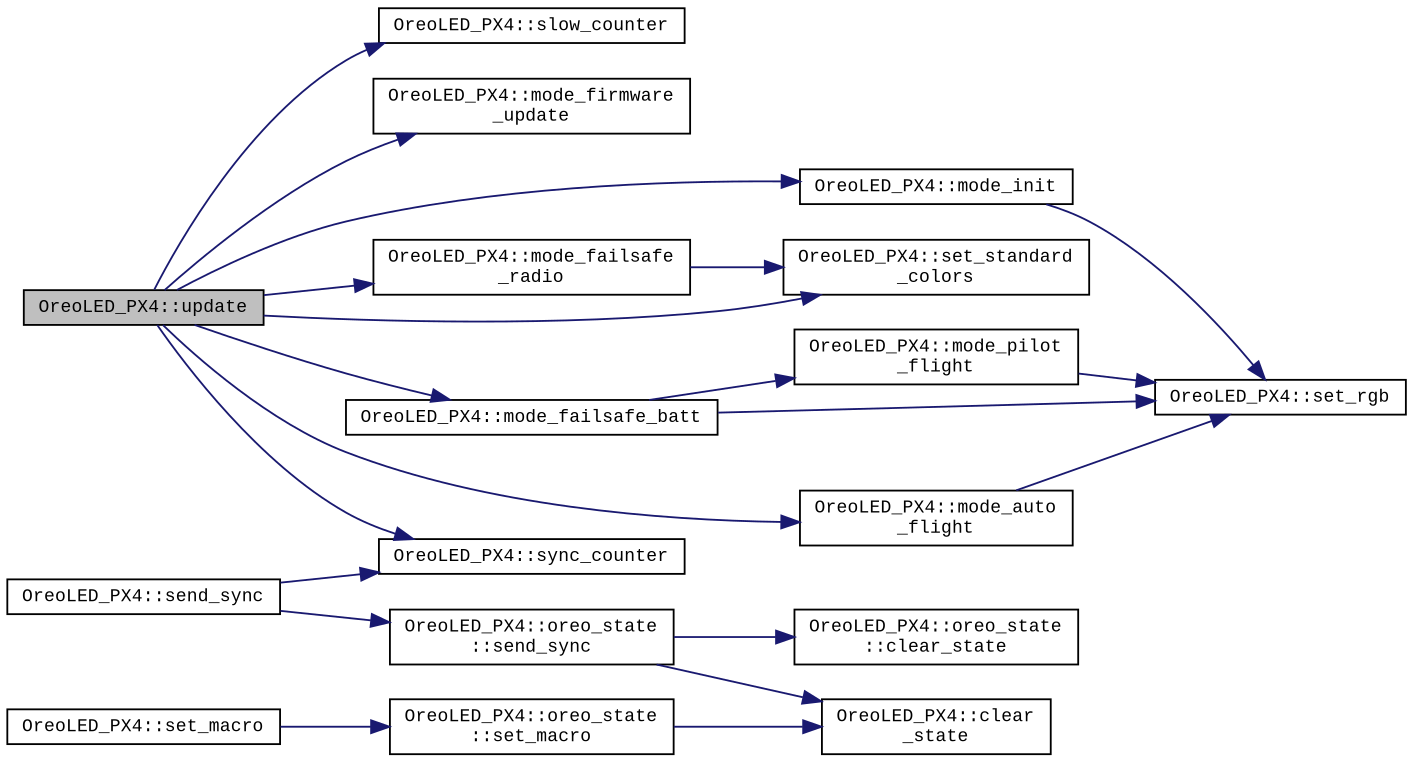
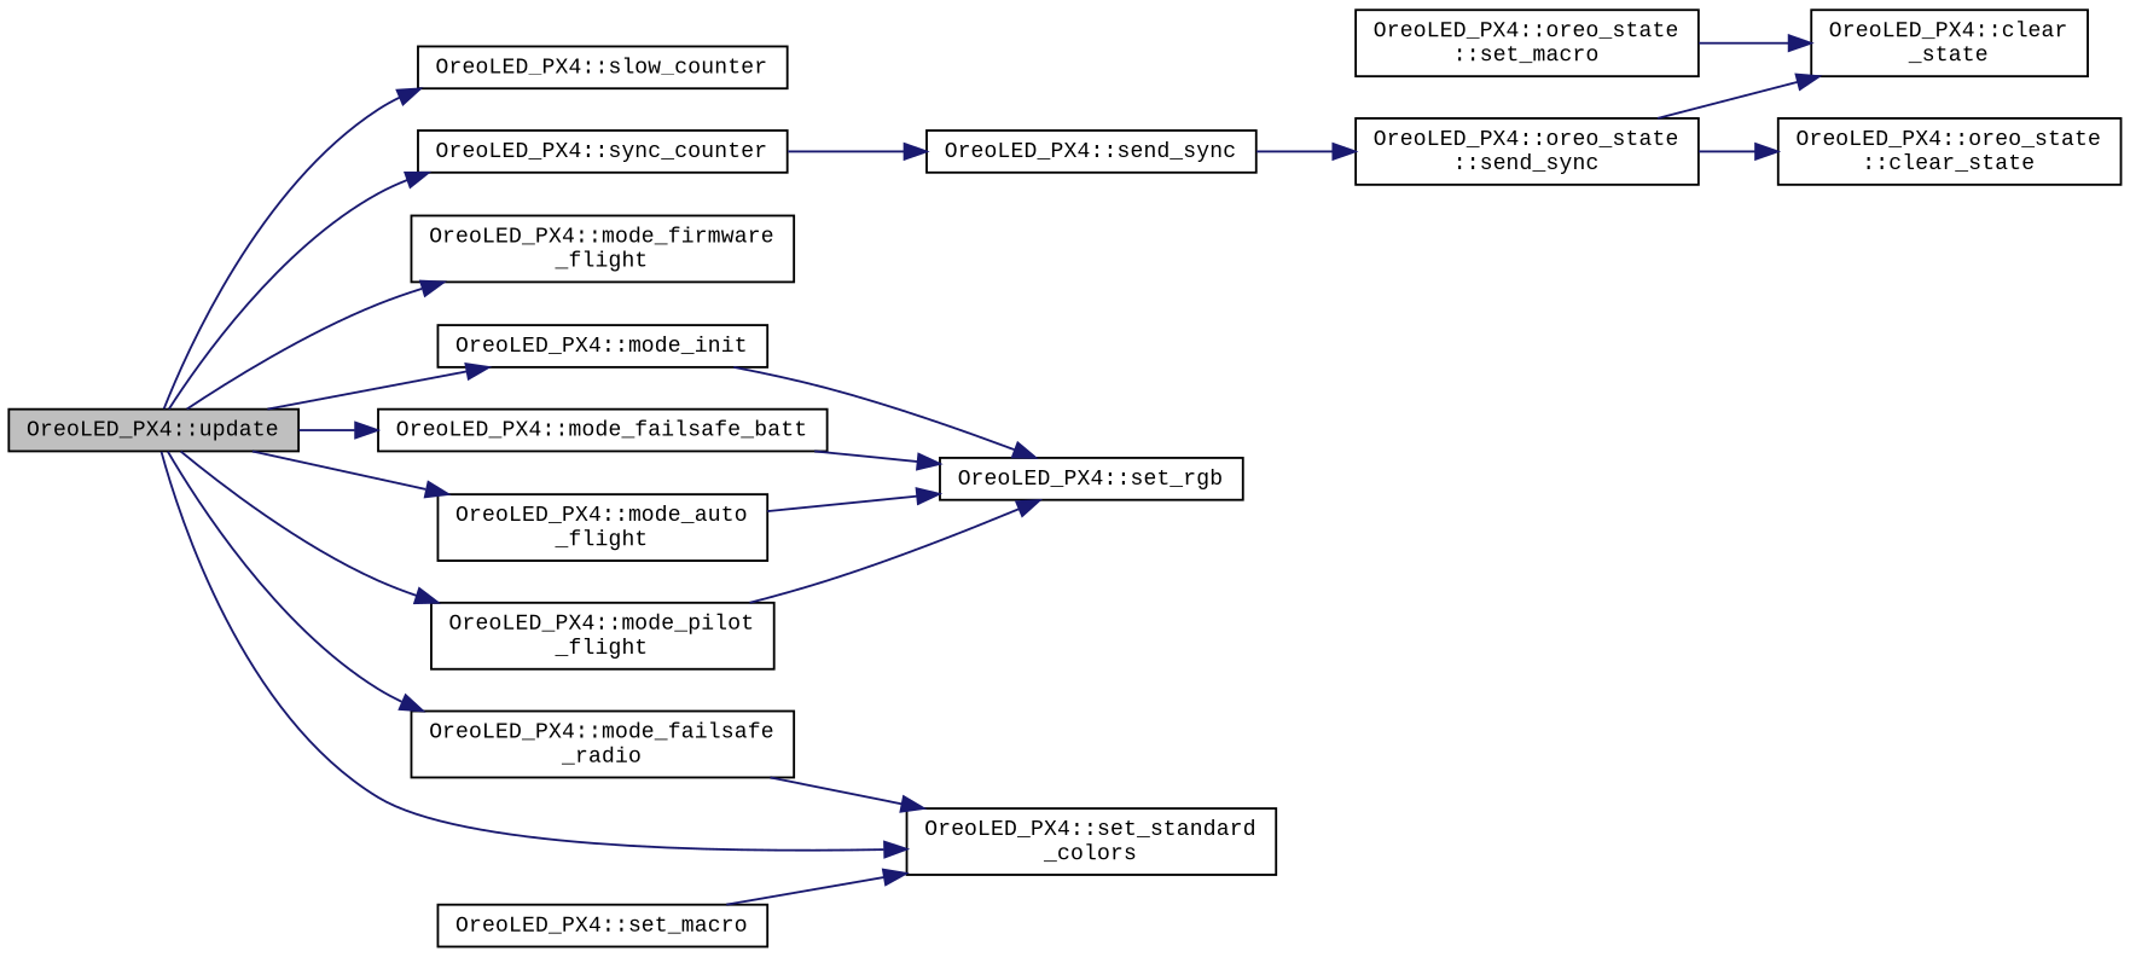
  digraph {
    fontname="Liberation Mono"
    rankdir=LR
    node [color=black fillcolor=white fontname="Liberation Mono" fontsize=10 shape=record style=filled]
    edge [color=midnightblue fontname="Liberation Mono" fontsize=10 labelfontname=Helvetica labelfontsize=10 style=solid]
    n1 [fillcolor=grey75 fontcolor=black height=0.2 label="OreoLED_PX4::update" width=0.4]
    n2 [height=0.2 label="OreoLED_PX4::slow_counter" width=0.4]
    n3 [height=0.2 label="OreoLED_PX4::sync_counter" width=0.4]
-   n4 [height=0.2 label="OreoLED_PX4::mode_firmware\l_update" width=0.4]
+   n4 [height=0.2 label="OreoLED_PX4::mode_firmware\l_flight" width=0.4]
    n5 [height=0.2 label="OreoLED_PX4::mode_init" width=0.4]
    n6 [height=0.2 label="OreoLED_PX4::mode_failsafe\l_radio" width=0.4]
    n7 [height=0.2 label="OreoLED_PX4::set_standard\l_colors" width=0.4]
    n8 [height=0.2 label="OreoLED_PX4::mode_failsafe_batt" width=0.4]
    n9 [height=0.2 label="OreoLED_PX4::mode_auto\l_flight" width=0.4]
    n10 [height=0.2 label="OreoLED_PX4::mode_pilot\l_flight" width=0.4]
    n11 [height=0.2 label="OreoLED_PX4::send_sync" width=0.4]
    n12 [height=0.2 label="OreoLED_PX4::set_rgb" width=0.4]
    n13 [height=0.2 label="OreoLED_PX4::oreo_state\l::send_sync" width=0.4]
    n14 [height=0.2 label="OreoLED_PX4::clear\l_state" width=0.4]
    n15 [height=0.2 label="OreoLED_PX4::oreo_state\l::clear_state" width=0.4]
    n16 [height=0.2 label="OreoLED_PX4::set_macro" width=0.4]
    n17 [height=0.2 label="OreoLED_PX4::oreo_state\l::set_macro" width=0.4]
    n1 -> n2
    n1 -> n3
    n1 -> n4
    n1 -> n5
    n1 -> n6
    n1 -> n7
    n1 -> n8
    n1 -> n9
-   n8 -> n10
-   n11 -> n3
+   n1 -> n10
+   n3 -> n11
    n5 -> n12
    n6 -> n7
    n8 -> n12
    n9 -> n12
    n10 -> n12
    n11 -> n13
    n13 -> n14
    n13 -> n15
-   n16 -> n17
+   n16 -> n7
    n17 -> n14
  }
